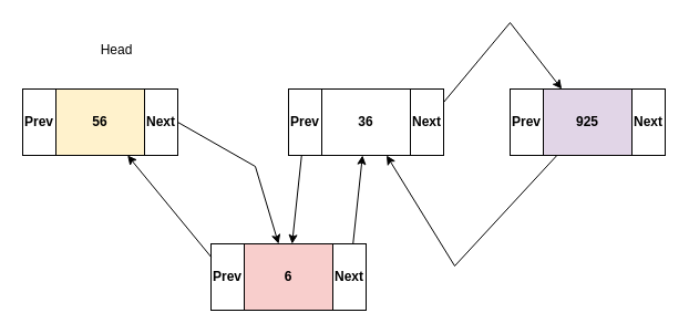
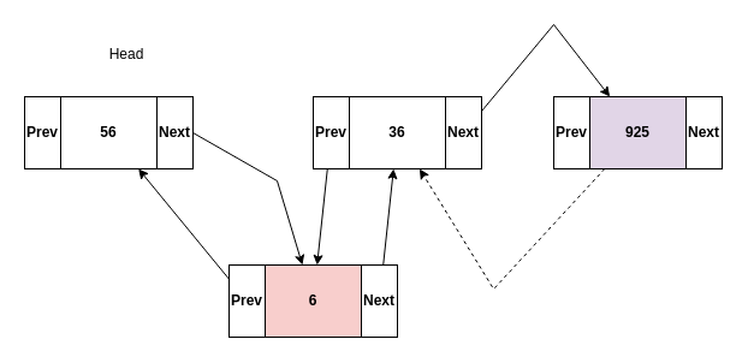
  <mxCell id="0" />
  <mxCell id="1" parent="0" />
  <mxCell id="2" value="Prev" style="rounded=0;whiteSpace=wrap;html=1;fontStyle=1" parent="1" vertex="1"><mxGeometry x="20" y="80" width="30" height="60" as="geometry" /></mxCell>
- <mxCell id="3" value="56" style="rounded=0;whiteSpace=wrap;html=1;fontStyle=1;fillColor=#fff2cc;" parent="1" vertex="1"><mxGeometry x="50" y="80" width="80" height="60" as="geometry" /></mxCell>
+ <mxCell id="3" value="56" style="rounded=0;whiteSpace=wrap;html=1;fontStyle=1" parent="1" vertex="1"><mxGeometry x="50" y="80" width="80" height="60" as="geometry" /></mxCell>
  <mxCell id="4" value="Next" style="rounded=0;whiteSpace=wrap;html=1;fontStyle=1" parent="1" vertex="1"><mxGeometry x="130" y="80" width="30" height="60" as="geometry" /></mxCell>
  <mxCell id="5" value="Prev" style="rounded=0;whiteSpace=wrap;html=1;fontStyle=1" parent="1" vertex="1"><mxGeometry x="260" y="80" width="30" height="60" as="geometry" /></mxCell>
  <mxCell id="6" value="36" style="rounded=0;whiteSpace=wrap;html=1;fontStyle=1" parent="1" vertex="1"><mxGeometry x="290" y="80" width="80" height="60" as="geometry" /></mxCell>
  <mxCell id="7" value="Next" style="rounded=0;whiteSpace=wrap;html=1;fontStyle=1" parent="1" vertex="1"><mxGeometry x="370" y="80" width="30" height="60" as="geometry" /></mxCell>
  <mxCell id="8" value="Prev" style="rounded=0;whiteSpace=wrap;html=1;fontStyle=1" parent="1" vertex="1"><mxGeometry x="460" y="80" width="30" height="60" as="geometry" /></mxCell>
  <mxCell id="9" value="925&lt;br&gt;" style="rounded=0;whiteSpace=wrap;html=1;fontStyle=1;fillColor=#e1d5e7;" parent="1" vertex="1"><mxGeometry x="490" y="80" width="80" height="60" as="geometry" /></mxCell>
  <mxCell id="10" value="Next" style="rounded=0;whiteSpace=wrap;html=1;fontStyle=1" parent="1" vertex="1"><mxGeometry x="570" y="80" width="30" height="60" as="geometry" /></mxCell>
  <mxCell id="11" value="" style="endArrow=classic;html=1;rounded=0;exitX=1;exitY=0.5;exitDx=0;exitDy=0;" parent="1" source="4" target="17" edge="1"><mxGeometry width="50" height="50" relative="1" as="geometry"><mxPoint x="260" y="200" as="sourcePoint" /><mxPoint x="310" y="150" as="targetPoint" /><Array as="points"><mxPoint x="230" y="150" /></Array></mxGeometry></mxCell>
  <mxCell id="12" value="" style="endArrow=classic;html=1;rounded=0;" parent="1" source="5" target="17" edge="1"><mxGeometry width="50" height="50" relative="1" as="geometry"><mxPoint x="260" y="200" as="sourcePoint" /><mxPoint x="310" y="150" as="targetPoint" /><Array as="points" /></mxGeometry></mxCell>
  <mxCell id="13" value="" style="endArrow=classic;html=1;rounded=0;fontStyle=1" parent="1" source="7" target="9" edge="1"><mxGeometry width="50" height="50" relative="1" as="geometry"><mxPoint x="170" y="120" as="sourcePoint" /><mxPoint x="340" y="90" as="targetPoint" /><Array as="points"><mxPoint x="460" y="20" /></Array></mxGeometry></mxCell>
- <mxCell id="14" value="" style="endArrow=classic;html=1;rounded=0;" parent="1" source="9" target="6" edge="1"><mxGeometry width="50" height="50" relative="1" as="geometry"><mxPoint x="410" y="102" as="sourcePoint" /><mxPoint x="517" y="90" as="targetPoint" /><Array as="points"><mxPoint x="410" y="240" /></Array></mxGeometry></mxCell>
+ <mxCell id="14" value="" style="endArrow=classic;html=1;rounded=0;dashed=1;" parent="1" source="9" target="6" edge="1"><mxGeometry width="50" height="50" relative="1" as="geometry"><mxPoint x="410" y="102" as="sourcePoint" /><mxPoint x="517" y="90" as="targetPoint" /><Array as="points"><mxPoint x="410" y="240" /></Array></mxGeometry></mxCell>
  <mxCell id="15" value="Head" style="text;html=1;strokeColor=none;fillColor=none;align=center;verticalAlign=middle;whiteSpace=wrap;rounded=0;" parent="1" vertex="1"><mxGeometry x="75" y="30" width="60" height="30" as="geometry" /></mxCell>
  <mxCell id="16" value="Prev" style="rounded=0;whiteSpace=wrap;html=1;fontStyle=1" parent="1" vertex="1"><mxGeometry x="190" y="220" width="30" height="60" as="geometry" /></mxCell>
  <mxCell id="17" value="6" style="rounded=0;whiteSpace=wrap;html=1;fontStyle=1;fillColor=#f8cecc;" parent="1" vertex="1"><mxGeometry x="220" y="220" width="80" height="60" as="geometry" /></mxCell>
  <mxCell id="18" value="Next" style="rounded=0;whiteSpace=wrap;html=1;fontStyle=1" parent="1" vertex="1"><mxGeometry x="300" y="220" width="30" height="60" as="geometry" /></mxCell>
  <mxCell id="19" value="" style="endArrow=classic;html=1;rounded=0;" parent="1" source="16" target="3" edge="1"><mxGeometry width="50" height="50" relative="1" as="geometry"><mxPoint x="250" y="170" as="sourcePoint" /><mxPoint x="300" y="120" as="targetPoint" /></mxGeometry></mxCell>
  <mxCell id="20" value="" style="endArrow=classic;html=1;rounded=0;" parent="1" source="18" target="6" edge="1"><mxGeometry width="50" height="50" relative="1" as="geometry"><mxPoint x="282" y="150" as="sourcePoint" /><mxPoint x="273" y="230" as="targetPoint" /><Array as="points" /></mxGeometry></mxCell>
